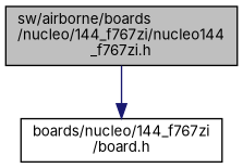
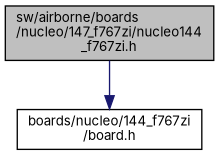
  digraph {
    fontname=Inter
    node [color=black fontname=Inter fontsize=10 shape=record style=filled]
-   n1 [fillcolor=grey75 fontcolor=black height=0.2 label="sw/airborne/boards\l/nucleo/144_f767zi/nucleo144\l_f767zi.h" width=0.4]
+   n1 [fillcolor=grey75 fontcolor=black height=0.2 label="sw/airborne/boards\l/nucleo/147_f767zi/nucleo144\l_f767zi.h" width=0.4]
    n2 [fillcolor=white height=0.2 label="boards/nucleo/144_f767zi\l/board.h" width=0.4]
    n1 -> n2 [color=midnightblue fontname=Inter fontsize=10 labelfontname=FreeSans labelfontsize=10 style=solid]
  }
